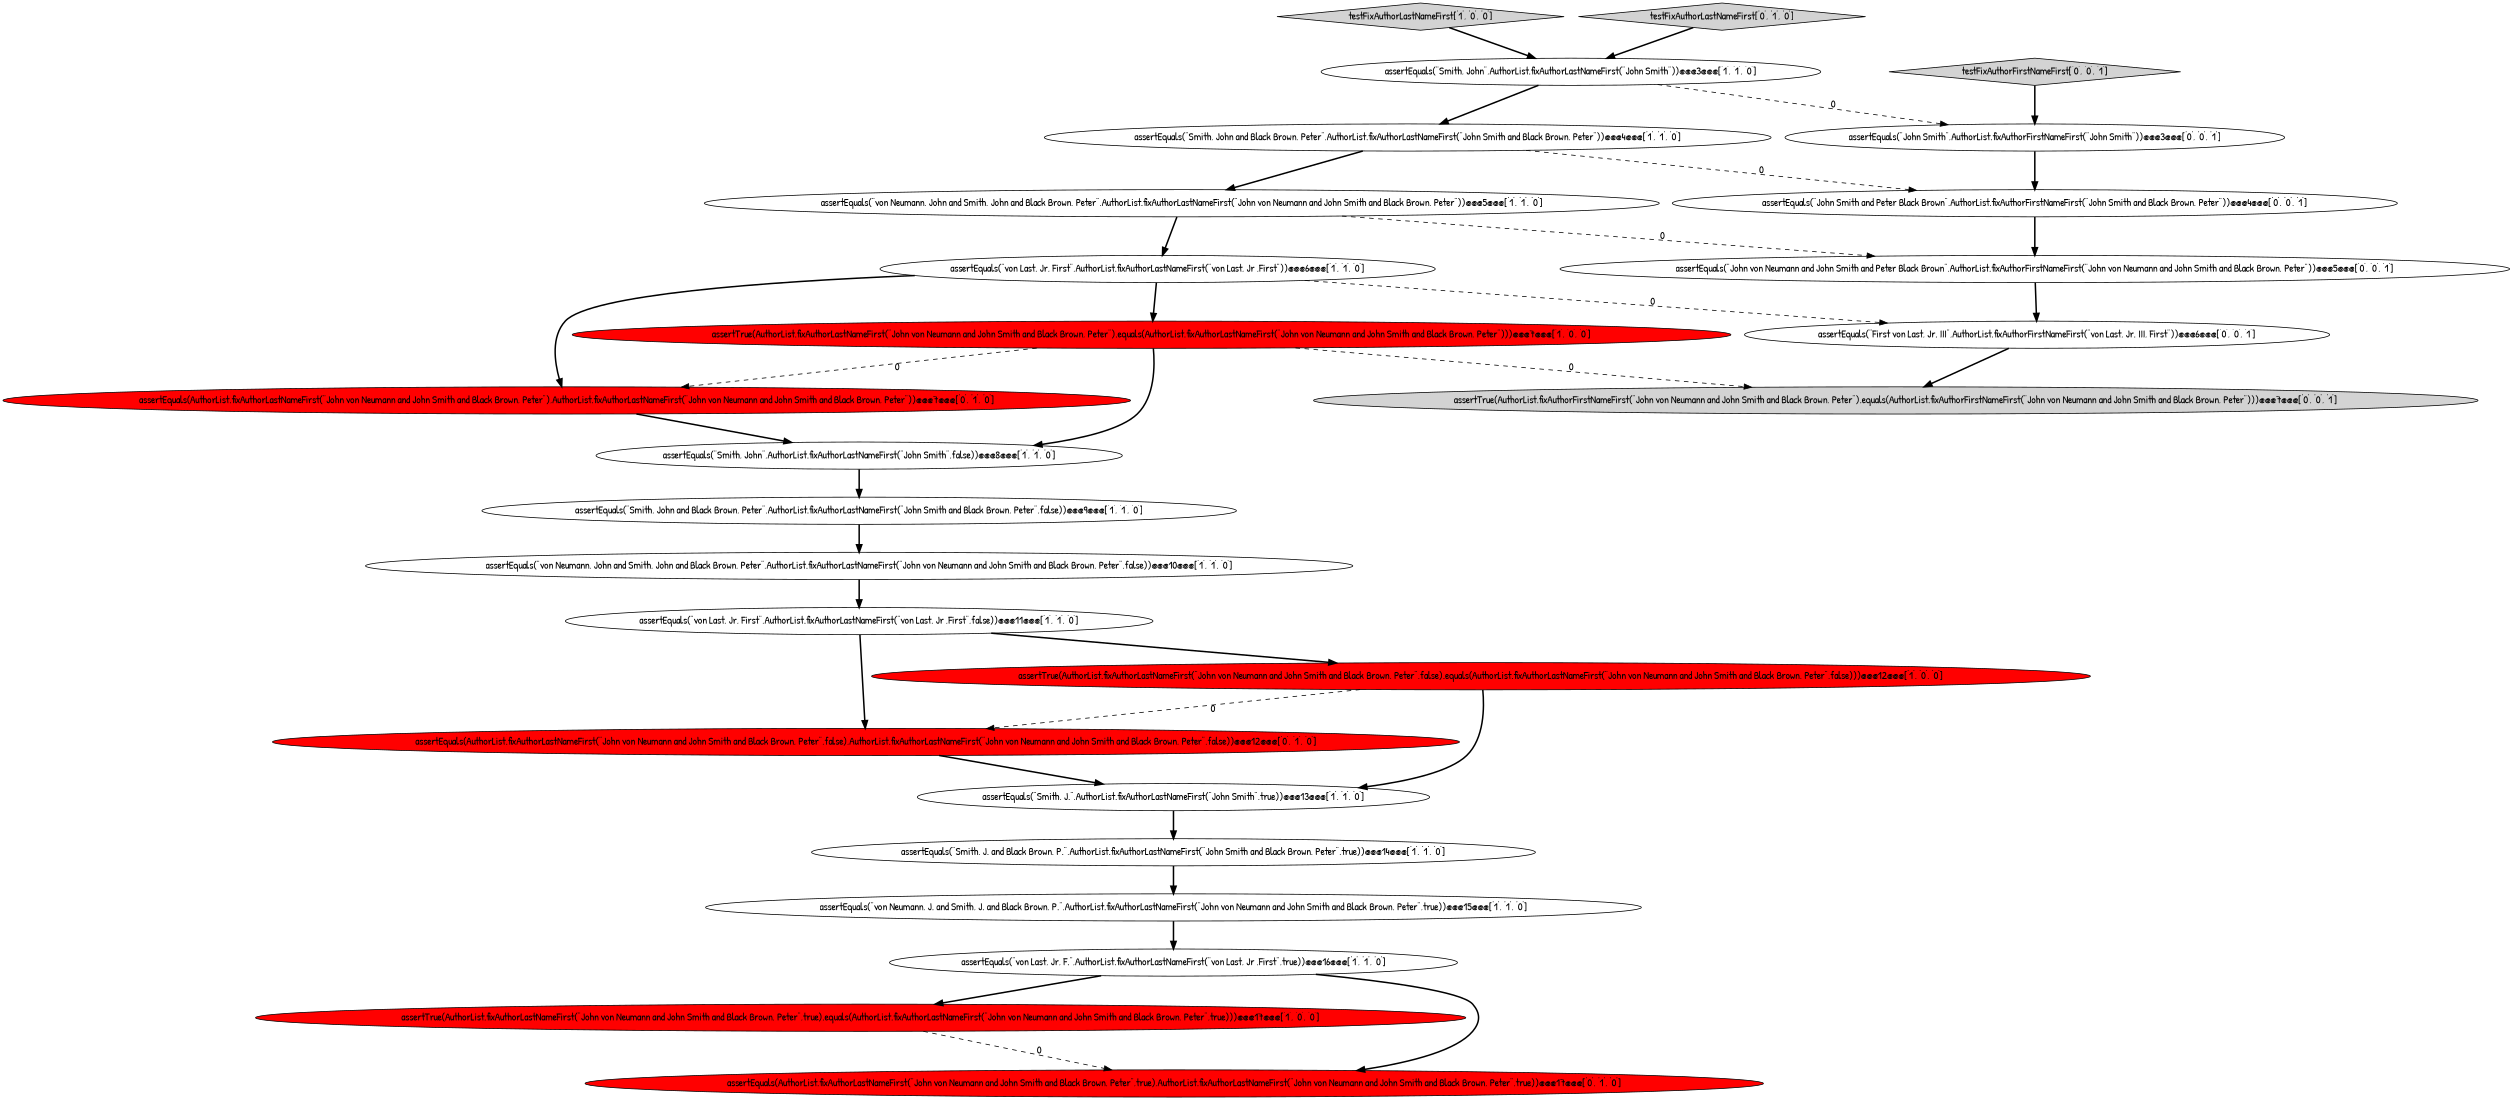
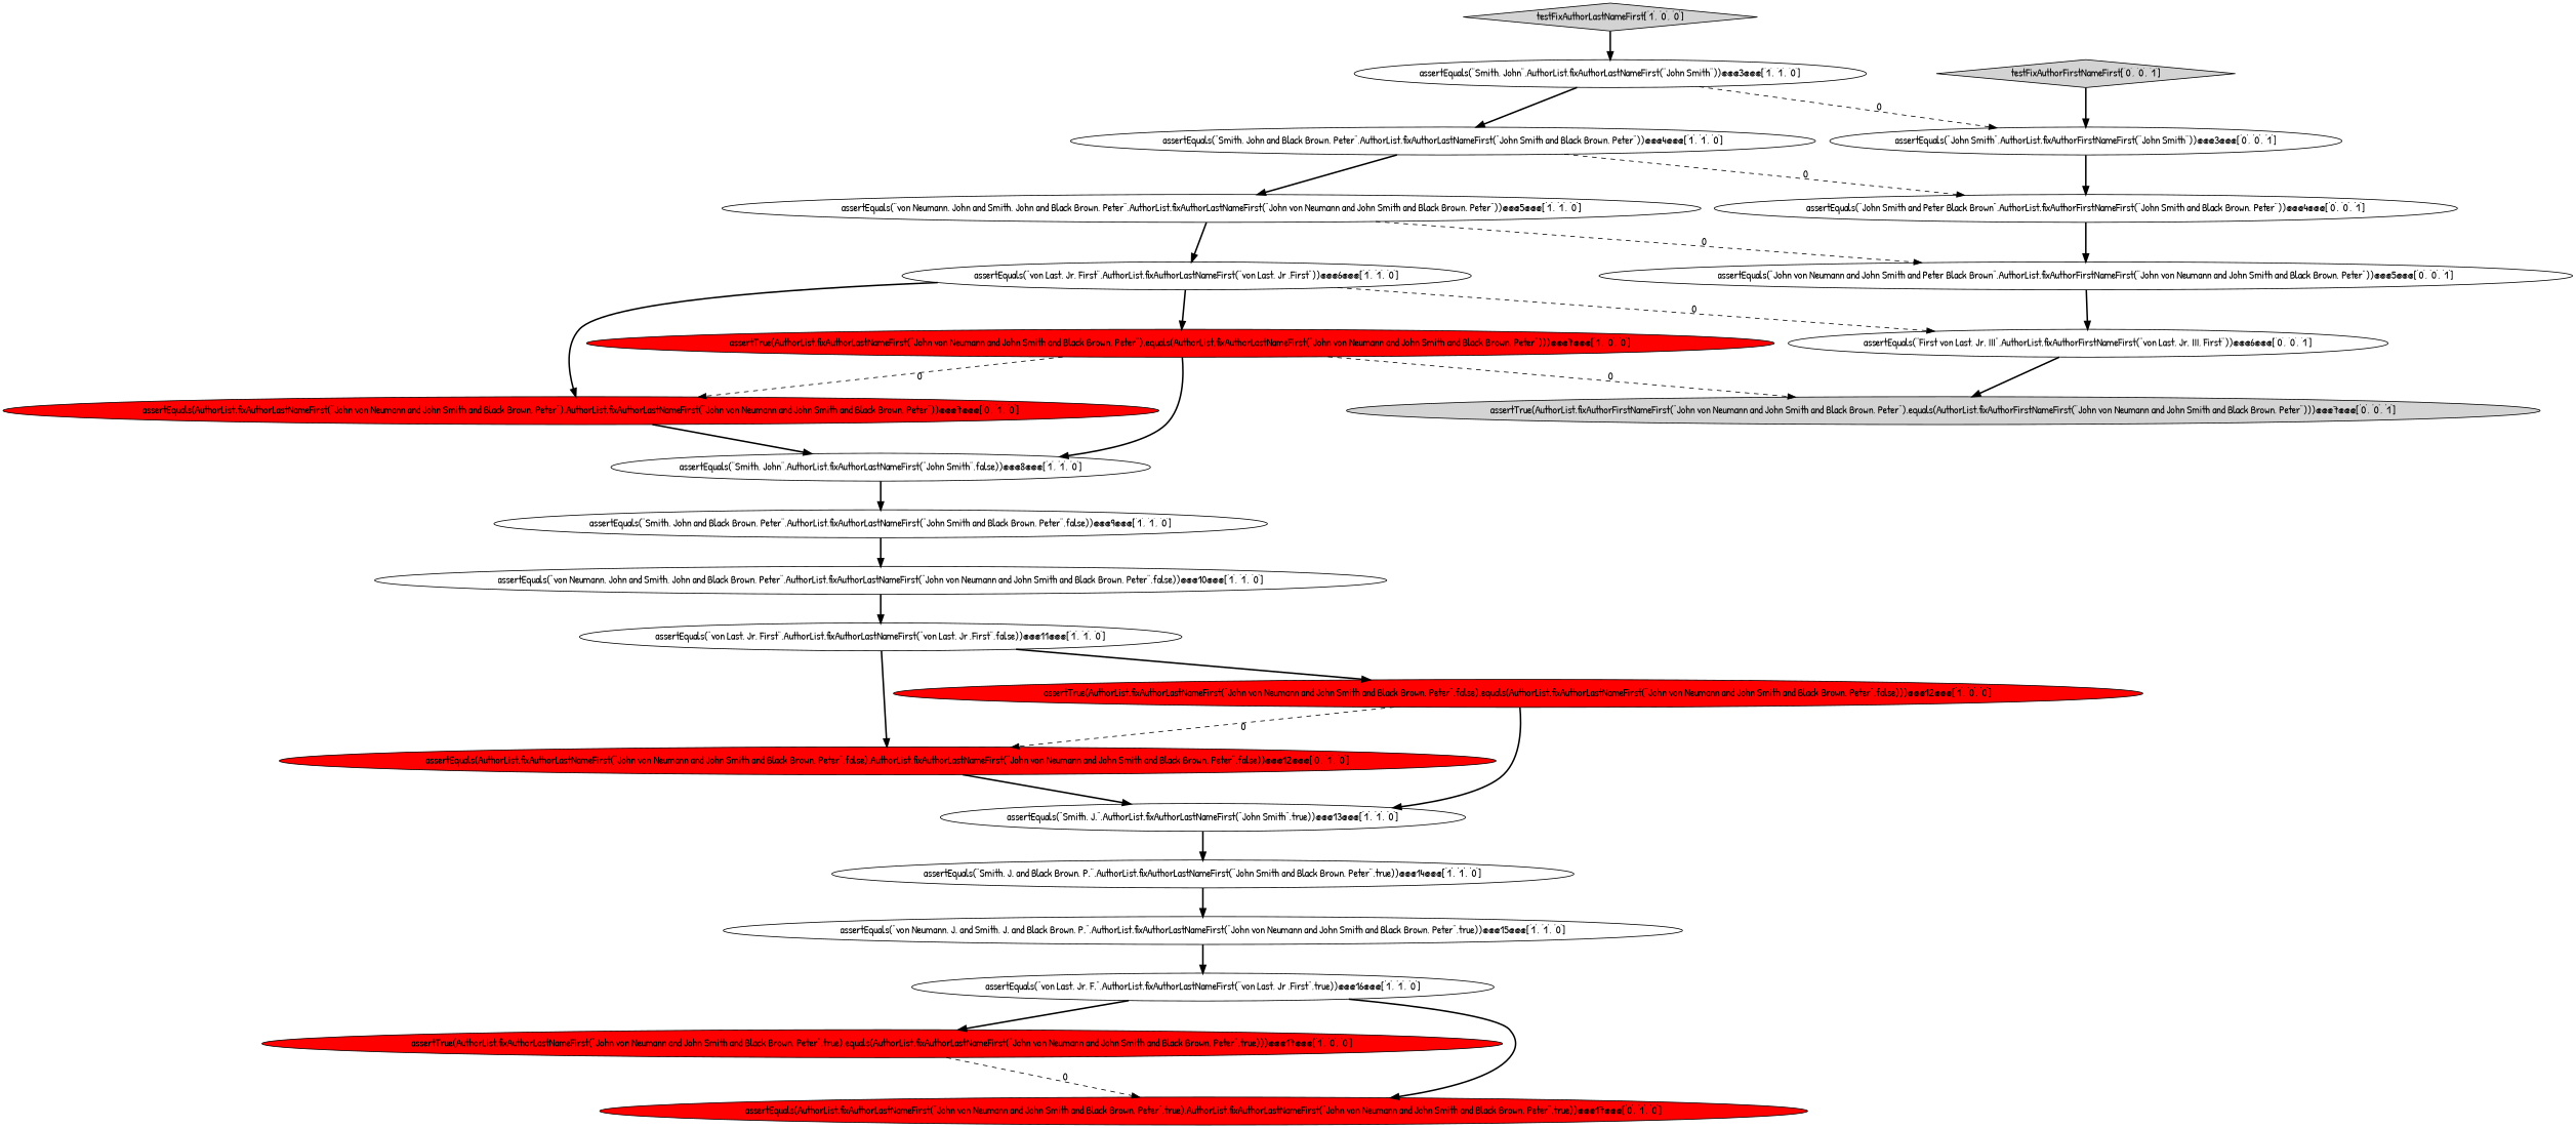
  digraph {
    fontname="Patrick Hand"
    node [fillcolor=white shape=ellipse style=filled fontname="Patrick Hand"]
    edge [style=bold fontname="Patrick Hand"]
    n1 [label="assertEquals(\"von Neumann, John and Smith, John and Black Brown, Peter\",AuthorList.fixAuthorLastNameFirst(\"John von Neumann and John Smith and Black Brown, Peter\",false))@@@10@@@['1', '1', '0']"]
    n2 [label="assertEquals(\"von Last, Jr, First\",AuthorList.fixAuthorLastNameFirst(\"von Last, Jr ,First\",false))@@@11@@@['1', '1', '0']"]
    n3 [label="assertEquals(\"John von Neumann and John Smith and Peter Black Brown\",AuthorList.fixAuthorFirstNameFirst(\"John von Neumann and John Smith and Black Brown, Peter\"))@@@5@@@['0', '0', '1']"]
    n4 [label="assertEquals(\"First von Last, Jr. III\",AuthorList.fixAuthorFirstNameFirst(\"von Last, Jr. III, First\"))@@@6@@@['0', '0', '1']"]
    n5 [fillcolor=lightgray label="testFixAuthorLastNameFirst['1', '0', '0']" shape=diamond]
    n6 [label="assertEquals(\"Smith, John\",AuthorList.fixAuthorLastNameFirst(\"John Smith\"))@@@3@@@['1', '1', '0']"]
    n7 [fillcolor=red label="assertEquals(AuthorList.fixAuthorLastNameFirst(\"John von Neumann and John Smith and Black Brown, Peter\"),AuthorList.fixAuthorLastNameFirst(\"John von Neumann and John Smith and Black Brown, Peter\"))@@@7@@@['0', '1', '0']"]
    n8 [label="assertEquals(\"Smith, John\",AuthorList.fixAuthorLastNameFirst(\"John Smith\",false))@@@8@@@['1', '1', '0']"]
    n9 [fillcolor=lightgray label="testFixAuthorFirstNameFirst['0', '0', '1']" shape=diamond]
    n10 [label="assertEquals(\"John Smith\",AuthorList.fixAuthorFirstNameFirst(\"John Smith\"))@@@3@@@['0', '0', '1']"]
    n11 [fillcolor=red label="assertEquals(AuthorList.fixAuthorLastNameFirst(\"John von Neumann and John Smith and Black Brown, Peter\",false),AuthorList.fixAuthorLastNameFirst(\"John von Neumann and John Smith and Black Brown, Peter\",false))@@@12@@@['0', '1', '0']"]
    n12 [fillcolor=red label="assertTrue(AuthorList.fixAuthorLastNameFirst(\"John von Neumann and John Smith and Black Brown, Peter\",false).equals(AuthorList.fixAuthorLastNameFirst(\"John von Neumann and John Smith and Black Brown, Peter\",false)))@@@12@@@['1', '0', '0']"]
    n13 [label="assertEquals(\"Smith, J. and Black Brown, P.\",AuthorList.fixAuthorLastNameFirst(\"John Smith and Black Brown, Peter\",true))@@@14@@@['1', '1', '0']"]
    n14 [label="assertEquals(\"von Neumann, J. and Smith, J. and Black Brown, P.\",AuthorList.fixAuthorLastNameFirst(\"John von Neumann and John Smith and Black Brown, Peter\",true))@@@15@@@['1', '1', '0']"]
    n15 [label="assertEquals(\"John Smith and Peter Black Brown\",AuthorList.fixAuthorFirstNameFirst(\"John Smith and Black Brown, Peter\"))@@@4@@@['0', '0', '1']"]
    n16 [label="assertEquals(\"Smith, J.\",AuthorList.fixAuthorLastNameFirst(\"John Smith\",true))@@@13@@@['1', '1', '0']"]
    n17 [label="assertEquals(\"von Neumann, John and Smith, John and Black Brown, Peter\",AuthorList.fixAuthorLastNameFirst(\"John von Neumann and John Smith and Black Brown, Peter\"))@@@5@@@['1', '1', '0']"]
    n18 [label="assertEquals(\"von Last, Jr, First\",AuthorList.fixAuthorLastNameFirst(\"von Last, Jr ,First\"))@@@6@@@['1', '1', '0']"]
    n19 [fillcolor=red label="assertTrue(AuthorList.fixAuthorLastNameFirst(\"John von Neumann and John Smith and Black Brown, Peter\",true).equals(AuthorList.fixAuthorLastNameFirst(\"John von Neumann and John Smith and Black Brown, Peter\",true)))@@@17@@@['1', '0', '0']"]
    n20 [fillcolor=red label="assertEquals(AuthorList.fixAuthorLastNameFirst(\"John von Neumann and John Smith and Black Brown, Peter\",true),AuthorList.fixAuthorLastNameFirst(\"John von Neumann and John Smith and Black Brown, Peter\",true))@@@17@@@['0', '1', '0']"]
    n21 [fillcolor=red label="assertTrue(AuthorList.fixAuthorLastNameFirst(\"John von Neumann and John Smith and Black Brown, Peter\").equals(AuthorList.fixAuthorLastNameFirst(\"John von Neumann and John Smith and Black Brown, Peter\")))@@@7@@@['1', '0', '0']"]
    n22 [label="assertEquals(\"von Last, Jr, F.\",AuthorList.fixAuthorLastNameFirst(\"von Last, Jr ,First\",true))@@@16@@@['1', '1', '0']"]
    n23 [label="assertEquals(\"Smith, John and Black Brown, Peter\",AuthorList.fixAuthorLastNameFirst(\"John Smith and Black Brown, Peter\"))@@@4@@@['1', '1', '0']"]
    n24 [fillcolor=lightgray label="assertTrue(AuthorList.fixAuthorFirstNameFirst(\"John von Neumann and John Smith and Black Brown, Peter\").equals(AuthorList.fixAuthorFirstNameFirst(\"John von Neumann and John Smith and Black Brown, Peter\")))@@@7@@@['0', '0', '1']"]
    n25 [label="assertEquals(\"Smith, John and Black Brown, Peter\",AuthorList.fixAuthorLastNameFirst(\"John Smith and Black Brown, Peter\",false))@@@9@@@['1', '1', '0']"]
-   n26 [fillcolor=lightgray label="testFixAuthorLastNameFirst['0', '1', '0']" shape=diamond]
    n1 -> n2
    n2 -> n11
    n2 -> n12
    n3 -> n4
    n4 -> n24
    n5 -> n6
    n6 -> n10 [label=0 style=dashed]
    n6 -> n23
    n7 -> n8
    n8 -> n25
    n9 -> n10
    n10 -> n15
    n11 -> n16
    n12 -> n11 [label=0 style=dashed]
    n12 -> n16
    n13 -> n14
    n14 -> n22
    n15 -> n3
    n16 -> n13
    n17 -> n3 [label=0 style=dashed]
    n17 -> n18
    n18 -> n4 [label=0 style=dashed]
    n18 -> n7
    n18 -> n21
    n19 -> n20 [label=0 style=dashed]
    n21 -> n7 [label=0 style=dashed]
    n21 -> n8
    n21 -> n24 [label=0 style=dashed]
    n22 -> n19
    n22 -> n20
    n23 -> n15 [label=0 style=dashed]
    n23 -> n17
    n25 -> n1
-   n26 -> n6
  }
